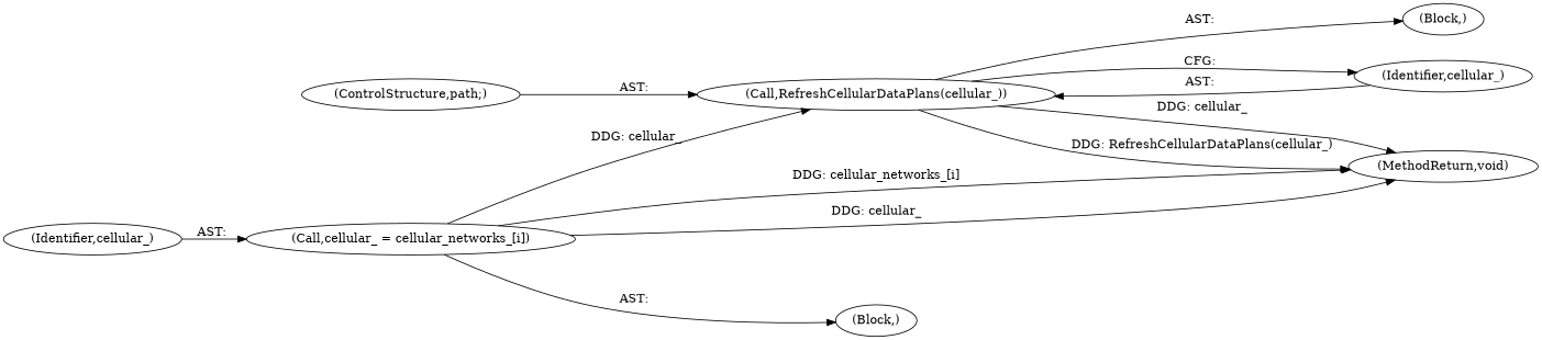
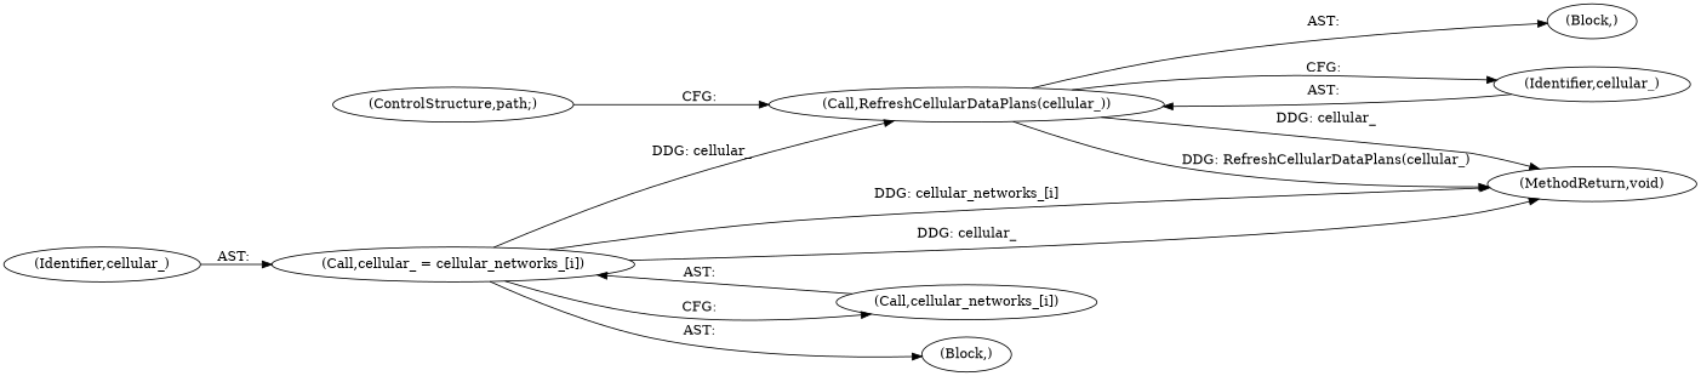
  digraph {
    rankdir=LR
    n1 [label="(Call,cellular_ = cellular_networks_[i])"]
    n2 [label="(Call,RefreshCellularDataPlans(cellular_))"]
    n3 [label="(MethodReturn,void)"]
    n4 [label="(Block,)"]
+   n5 [label="(Call,cellular_networks_[i])"]
    n6 [label="(Block,)"]
    n7 [label="(Identifier,cellular_)"]
    n8 [label="(ControlStructure,path;)"]
    n9 [label="(Identifier,cellular_)"]
    n1 -> n2 [label="DDG: cellular_"]
    n1 -> n3 [label="DDG: cellular_"]
    n1 -> n3 [label="DDG: cellular_networks_[i]"]
    n1 -> n4 [label="AST: "]
+   n1 -> n5 [label="CFG: "]
    n2 -> n3 [label="DDG: RefreshCellularDataPlans(cellular_)"]
    n2 -> n3 [label="DDG: cellular_"]
    n2 -> n6 [label="AST: "]
    n2 -> n7 [label="CFG: "]
+   n5 -> n1 [label="AST: "]
    n7 -> n2 [label="AST: "]
-   n8 -> n2 [label="AST: "]
+   n8 -> n2 [label="CFG: "]
    n9 -> n1 [label="AST: "]
  }
